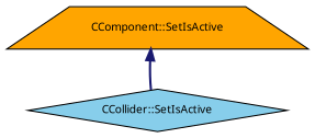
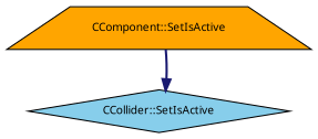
  digraph {
    rankdir=TB
    fontname="Noto Sans"
    node [color=black fontname="Noto Sans" fontsize=10 style=filled]
    n1 [fillcolor=orange fontcolor=black height=0.2 label="CComponent::SetIsActive" shape=trapezium width=0.4]
    n2 [fillcolor=skyblue height=0.2 label="CCollider::SetIsActive" shape=diamond width=0.4]
-   n1 -> n2 [color=midnightblue dir=back fontname="Noto Sans" fontsize=10 labelfontname=Helvetica labelfontsize=10 style=bold]
+   n2 -> n1 [color=midnightblue dir=back fontname="Noto Sans" fontsize=10 labelfontname=Helvetica labelfontsize=10 style=bold]
  }
